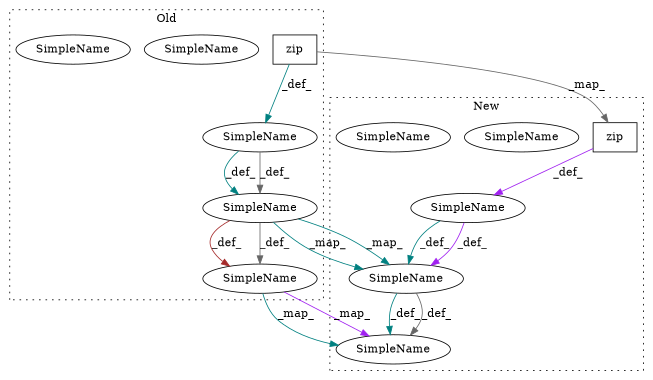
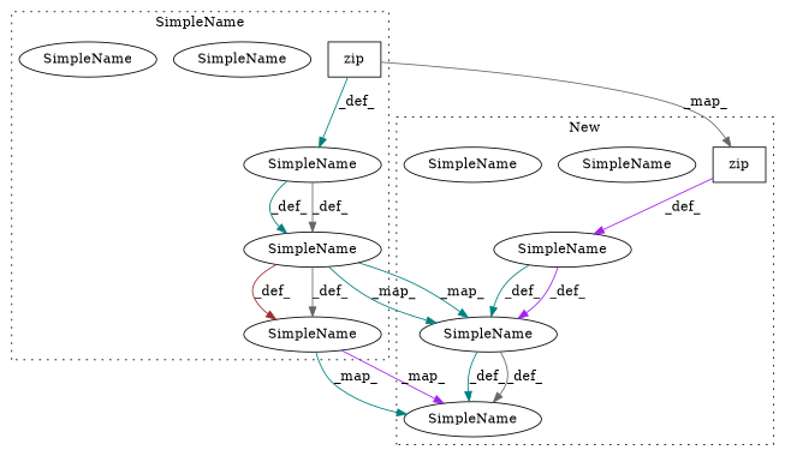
  digraph {
    node [a=42 l=12 shape=ellipse]
    edge [color=teal]
    n1 [a=32 l="4,1" label=zip s="3914,3941" shape=box]
    n2 [label=SimpleName s=3884]
    n3 [label=SimpleName s=3884]
    n4 [label=SimpleName l=""]
    n5 [l=6 label=SimpleName s=3905]
    n6 [l=6 label=SimpleName s=3905]
    n7 [a=32 l="4,1" label=zip s="4295,4322" shape=box]
    n8 [label=SimpleName s=4265]
    n9 [label=SimpleName s=4265]
    n10 [label=SimpleName l=""]
    n11 [l=6 label=SimpleName s=4286]
    n12 [l=6 label=SimpleName s=4286]
    subgraph cluster_1 {
-     label=Old
+     label=SimpleName
      style=dotted
      n1
      n2
      n3
      n4
      n5
      n6
    }
    subgraph cluster_2 {
      label=New
      style=dotted
      n7
      n8
      n9
      n10
      n11
      n12
    }
    n1 -> n4 [label=_def_]
    n1 -> n7 [label=_map_ color=gray40]
    n3 -> n6 [label=_def_ color=brown]
    n3 -> n6 [label=_def_ color=gray40]
    n3 -> n9 [label=_map_]
    n3 -> n9 [label=_map_]
    n4 -> n3 [label=_def_]
    n4 -> n3 [label=_def_ color=gray40]
    n6 -> n12 [label=_map_]
    n6 -> n12 [label=_map_ color=purple]
    n7 -> n10 [label=_def_ color=purple]
    n9 -> n12 [label=_def_]
    n9 -> n12 [label=_def_ color=gray40]
    n10 -> n9 [label=_def_]
    n10 -> n9 [label=_def_ color=purple]
  }
